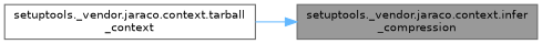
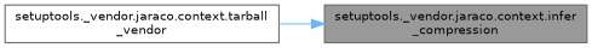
  digraph {
    rankdir=RL
    node [fontname=Helvetica fontsize=10 shape=box style=filled]
    n1 [color=gray40 fillcolor=grey60 fontcolor=black height=0.2 label="setuptools._vendor.jaraco.context.infer\l_compression" width=0.4]
-   n2 [color=grey40 fillcolor=white height=0.2 label="setuptools._vendor.jaraco.context.tarball\l_context" width=0.4]
+   n2 [color=grey40 fillcolor=white height=0.2 label="setuptools._vendor.jaraco.context.tarball\l_vendor" width=0.4]
    n1 -> n2 [color=steelblue1 dir=back fontname=Helvetica fontsize=10 labelfontname=Helvetica labelfontsize=10 style=solid]
  }
